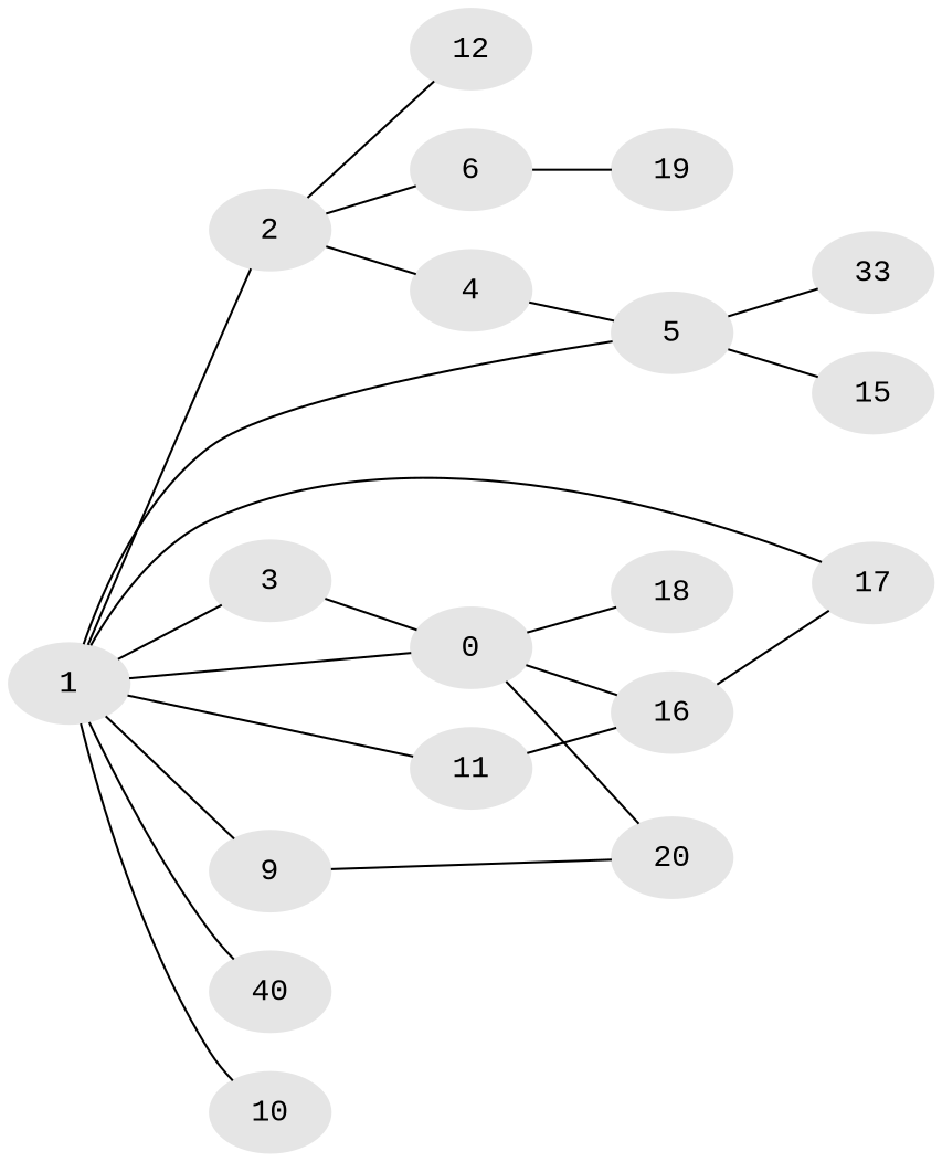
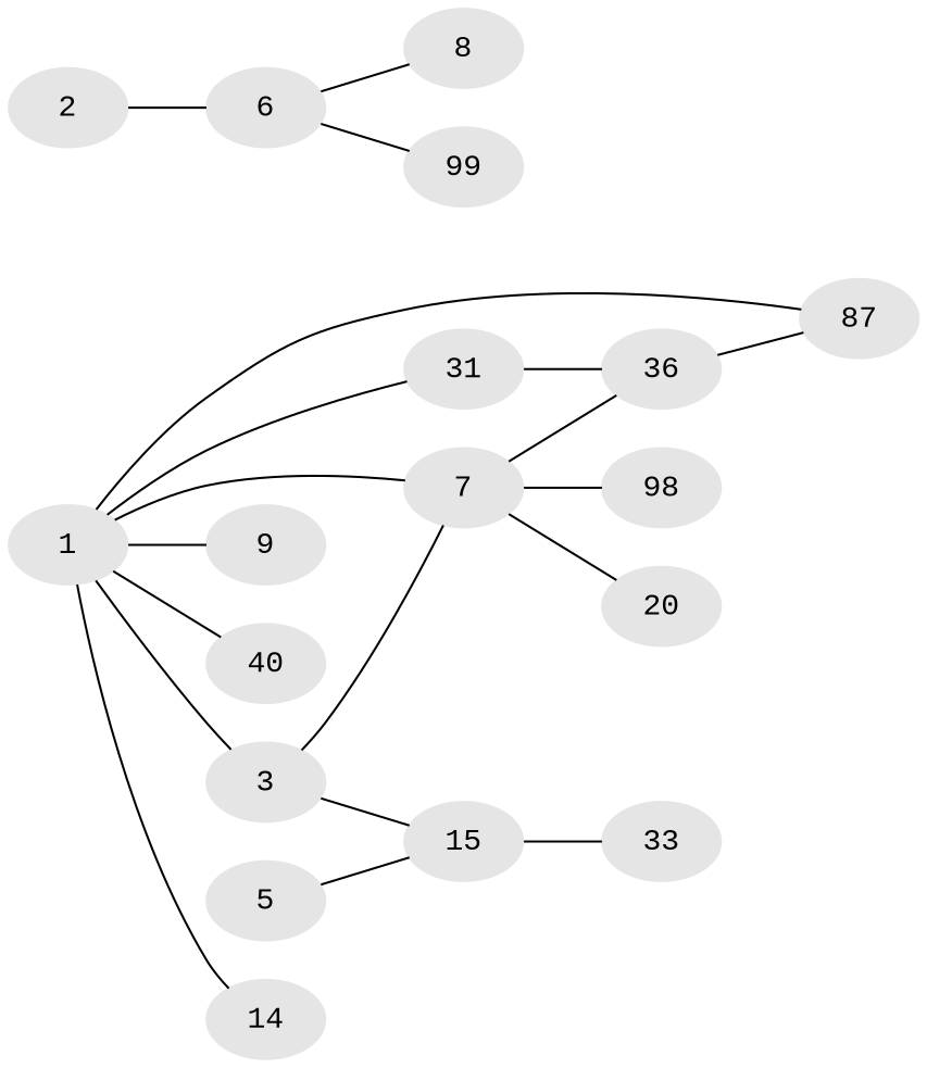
  graph {
    fontname="Liberation Mono"
    rankdir=LR
    node [color=gray90 fontname="Liberation Mono" style=filled]
    edge [fontname="Liberation Mono"]
    1
    2
    3
    5
-   7 [label=0]
+   7
    9
    n7 [label=40]
-   11
-   14 [label=10]
-   17
-   4
+   11 [label=31]
+   14
+   17 [label=87]
    6
-   12
    15
    n15 [label=33]
-   16
-   18
+   16 [label=36]
+   18 [label=98]
    20
-   19
-   1 -- 2
+   8
+   19 [label=99]
    1 -- 3
-   1 -- 5
    1 -- 7
    1 -- 9
    1 -- n7
    1 -- 11
    1 -- 14
    1 -- 17
-   2 -- 4
    2 -- 6
-   2 -- 12
    3 -- 7
+   3 -- 15
    5 -- 15
-   5 -- n15
+   15 -- n15
    7 -- 16
    7 -- 18
    7 -- 20
-   9 -- 20
    11 -- 16
-   4 -- 5
+   6 -- 8
    6 -- 19
    16 -- 17
  }
